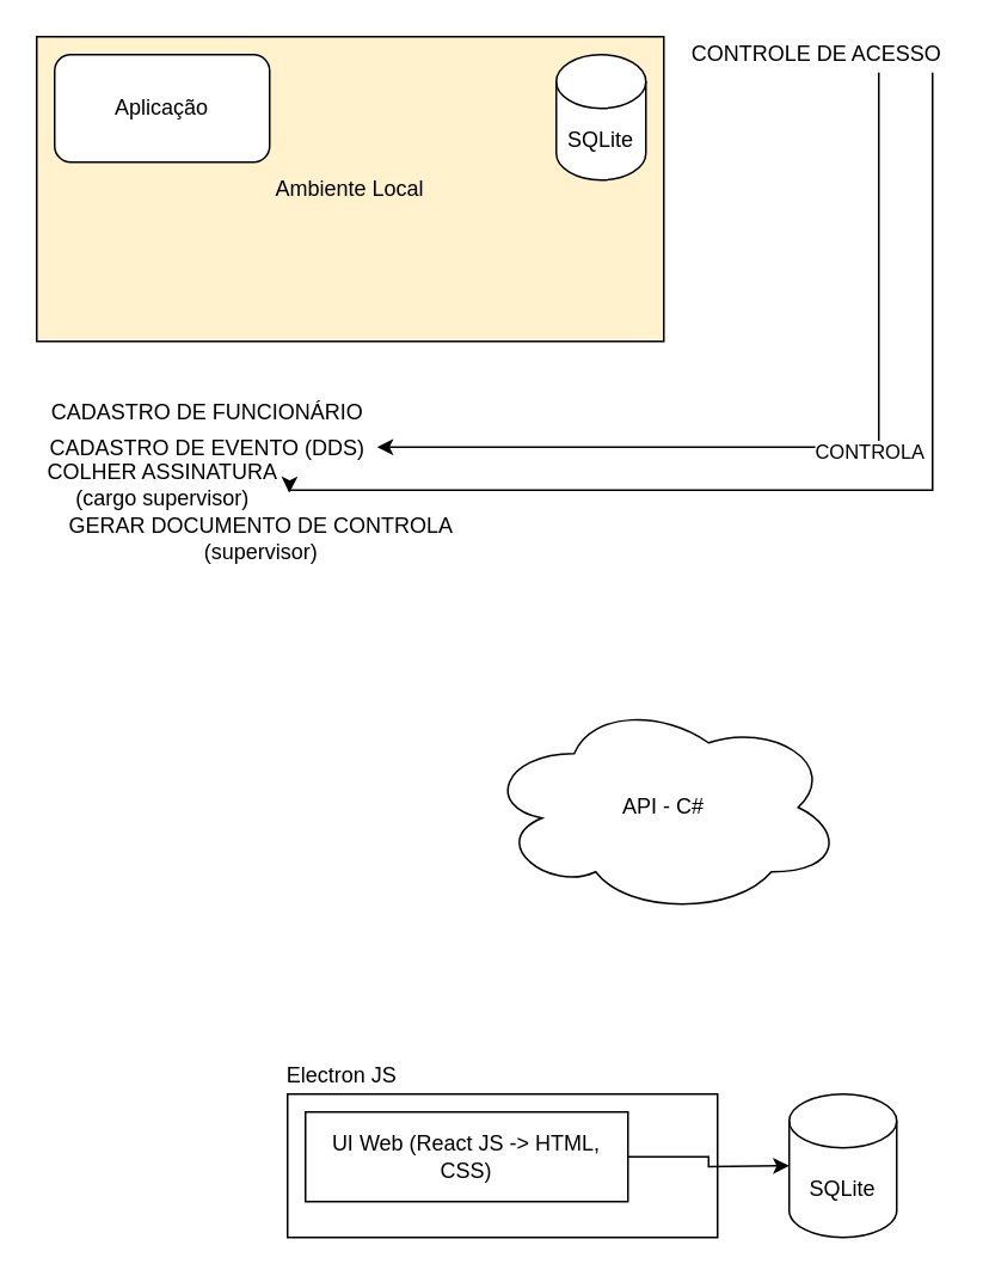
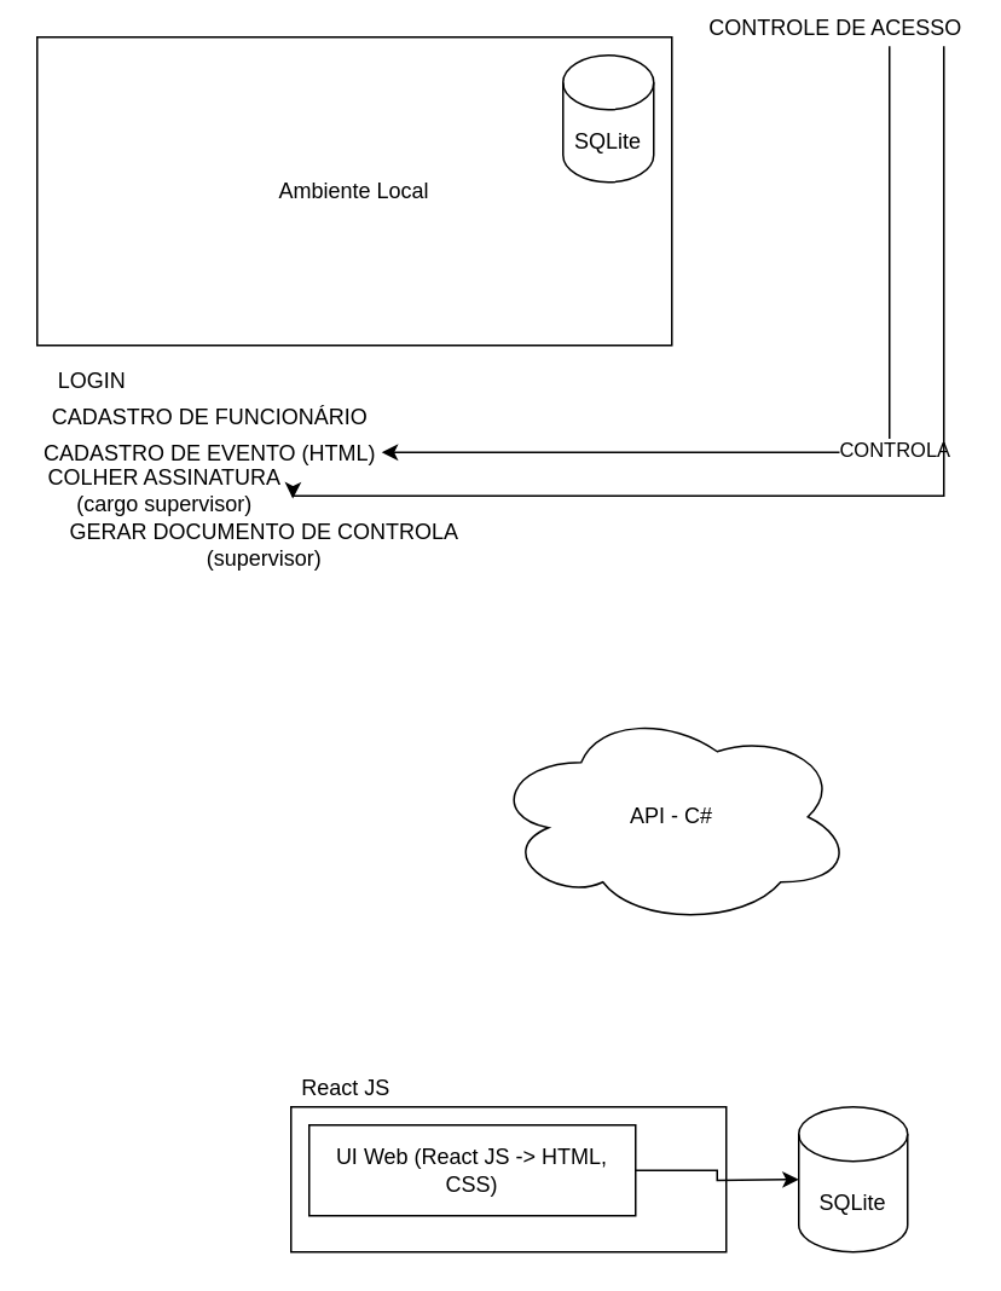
  <mxCell id="0" />
  <mxCell id="1" parent="0" />
  <mxCell id="2" value="" style="rounded=0;whiteSpace=wrap;html=1;" vertex="1" parent="1"><mxGeometry x="160" y="610" width="240" height="80" as="geometry" /></mxCell>
- <mxCell id="3" value="Ambiente Local" style="rounded=0;whiteSpace=wrap;html=1;fillColor=#fff2cc;" parent="1" vertex="1"><mxGeometry x="20" y="20" width="350" height="170" as="geometry" /></mxCell>
+ <mxCell id="3" value="Ambiente Local" style="rounded=0;whiteSpace=wrap;html=1;" parent="1" vertex="1"><mxGeometry x="20" y="20" width="350" height="170" as="geometry" /></mxCell>
  <mxCell id="4" value="SQLite" style="shape=cylinder3;whiteSpace=wrap;html=1;boundedLbl=1;backgroundOutline=1;size=15;" parent="1" vertex="1"><mxGeometry x="310" y="30" width="50" height="70" as="geometry" /></mxCell>
- <mxCell id="5" value="Aplicação" style="rounded=1;whiteSpace=wrap;html=1;" parent="1" vertex="1"><mxGeometry x="30" y="30" width="120" height="60" as="geometry" /></mxCell>
  <mxCell id="6" value="CADASTRO DE FUNCIONÁRIO" style="text;html=1;align=center;verticalAlign=middle;resizable=0;points=[];autosize=1;" parent="1" vertex="1"><mxGeometry x="20" y="220" width="190" height="20" as="geometry" /></mxCell>
- <mxCell id="7" value="CADASTRO DE EVENTO (DDS)" style="text;html=1;align=center;verticalAlign=middle;resizable=0;points=[];autosize=1;" parent="1" vertex="1"><mxGeometry x="20" y="240" width="190" height="20" as="geometry" /></mxCell>
+ <mxCell id="7" value="CADASTRO DE EVENTO (HTML)" style="text;html=1;align=center;verticalAlign=middle;resizable=0;points=[];autosize=1;" parent="1" vertex="1"><mxGeometry x="20" y="240" width="190" height="20" as="geometry" /></mxCell>
  <mxCell id="8" style="edgeStyle=orthogonalEdgeStyle;rounded=0;orthogonalLoop=1;jettySize=auto;html=1;entryX=1;entryY=0.45;entryDx=0;entryDy=0;entryPerimeter=0;" parent="1" source="11" target="7" edge="1"><mxGeometry relative="1" as="geometry"><Array as="points"><mxPoint x="490" y="249" /></Array></mxGeometry></mxCell>
  <mxCell id="9" value="CONTROLA" style="edgeLabel;html=1;align=center;verticalAlign=middle;resizable=0;points=[];" parent="8" vertex="1" connectable="0"><mxGeometry x="-0.121" y="2" relative="1" as="geometry"><mxPoint as="offset" /></mxGeometry></mxCell>
  <mxCell id="10" style="edgeStyle=orthogonalEdgeStyle;rounded=0;orthogonalLoop=1;jettySize=auto;html=1;entryX=1.007;entryY=0.65;entryDx=0;entryDy=0;entryPerimeter=0;" parent="1" source="11" target="12" edge="1"><mxGeometry relative="1" as="geometry"><Array as="points"><mxPoint x="520" y="273" /></Array></mxGeometry></mxCell>
- <mxCell id="11" value="CONTROLE DE ACESSO" style="text;html=1;align=center;verticalAlign=middle;resizable=0;points=[];autosize=1;" parent="1" vertex="1"><mxGeometry x="380" y="20" width="150" height="20" as="geometry" /></mxCell>
+ <mxCell id="11" value="CONTROLE DE ACESSO" style="text;html=1;align=center;verticalAlign=middle;resizable=0;points=[];autosize=1;" parent="1" vertex="1"><mxGeometry x="385" y="5" width="150" height="20" as="geometry" /></mxCell>
  <mxCell id="12" value="COLHER ASSINATURA&lt;br&gt;(cargo supervisor)" style="text;html=1;align=center;verticalAlign=middle;resizable=0;points=[];autosize=1;" parent="1" vertex="1"><mxGeometry x="20" y="255" width="140" height="30" as="geometry" /></mxCell>
  <mxCell id="13" value="GERAR DOCUMENTO DE CONTROLA&lt;br&gt;(supervisor)" style="text;html=1;align=center;verticalAlign=middle;resizable=0;points=[];autosize=1;" parent="1" vertex="1"><mxGeometry x="20" y="285" width="250" height="30" as="geometry" /></mxCell>
+ <mxCell id="14" value="LOGIN" style="text;html=1;align=center;verticalAlign=middle;resizable=0;points=[];autosize=1;" parent="1" vertex="1"><mxGeometry x="25" y="200" width="50" height="20" as="geometry" /></mxCell>
  <mxCell id="15" style="edgeStyle=orthogonalEdgeStyle;rounded=0;orthogonalLoop=1;jettySize=auto;html=1;" edge="1" parent="1" source="16"><mxGeometry relative="1" as="geometry"><mxPoint x="440" y="650" as="targetPoint" /></mxGeometry></mxCell>
  <mxCell id="16" value="UI Web (React JS -&amp;gt; HTML, CSS)" style="rounded=0;whiteSpace=wrap;html=1;" vertex="1" parent="1"><mxGeometry x="170" y="620" width="180" height="50" as="geometry" /></mxCell>
  <mxCell id="17" value="SQLite" style="shape=cylinder3;whiteSpace=wrap;html=1;boundedLbl=1;backgroundOutline=1;size=15;" vertex="1" parent="1"><mxGeometry x="440" y="610" width="60" height="80" as="geometry" /></mxCell>
- <mxCell id="18" value="Electron JS" style="text;html=1;align=center;verticalAlign=middle;resizable=0;points=[];autosize=1;" vertex="1" parent="1"><mxGeometry x="150" y="590" width="80" height="20" as="geometry" /></mxCell>
+ <mxCell id="18" value="React JS" style="text;html=1;align=center;verticalAlign=middle;resizable=0;points=[];autosize=1;" vertex="1" parent="1"><mxGeometry x="150" y="590" width="80" height="20" as="geometry" /></mxCell>
  <mxCell id="19" value="API - C#" style="ellipse;shape=cloud;whiteSpace=wrap;html=1;" vertex="1" parent="1"><mxGeometry x="270" y="390" width="200" height="120" as="geometry" /></mxCell>
